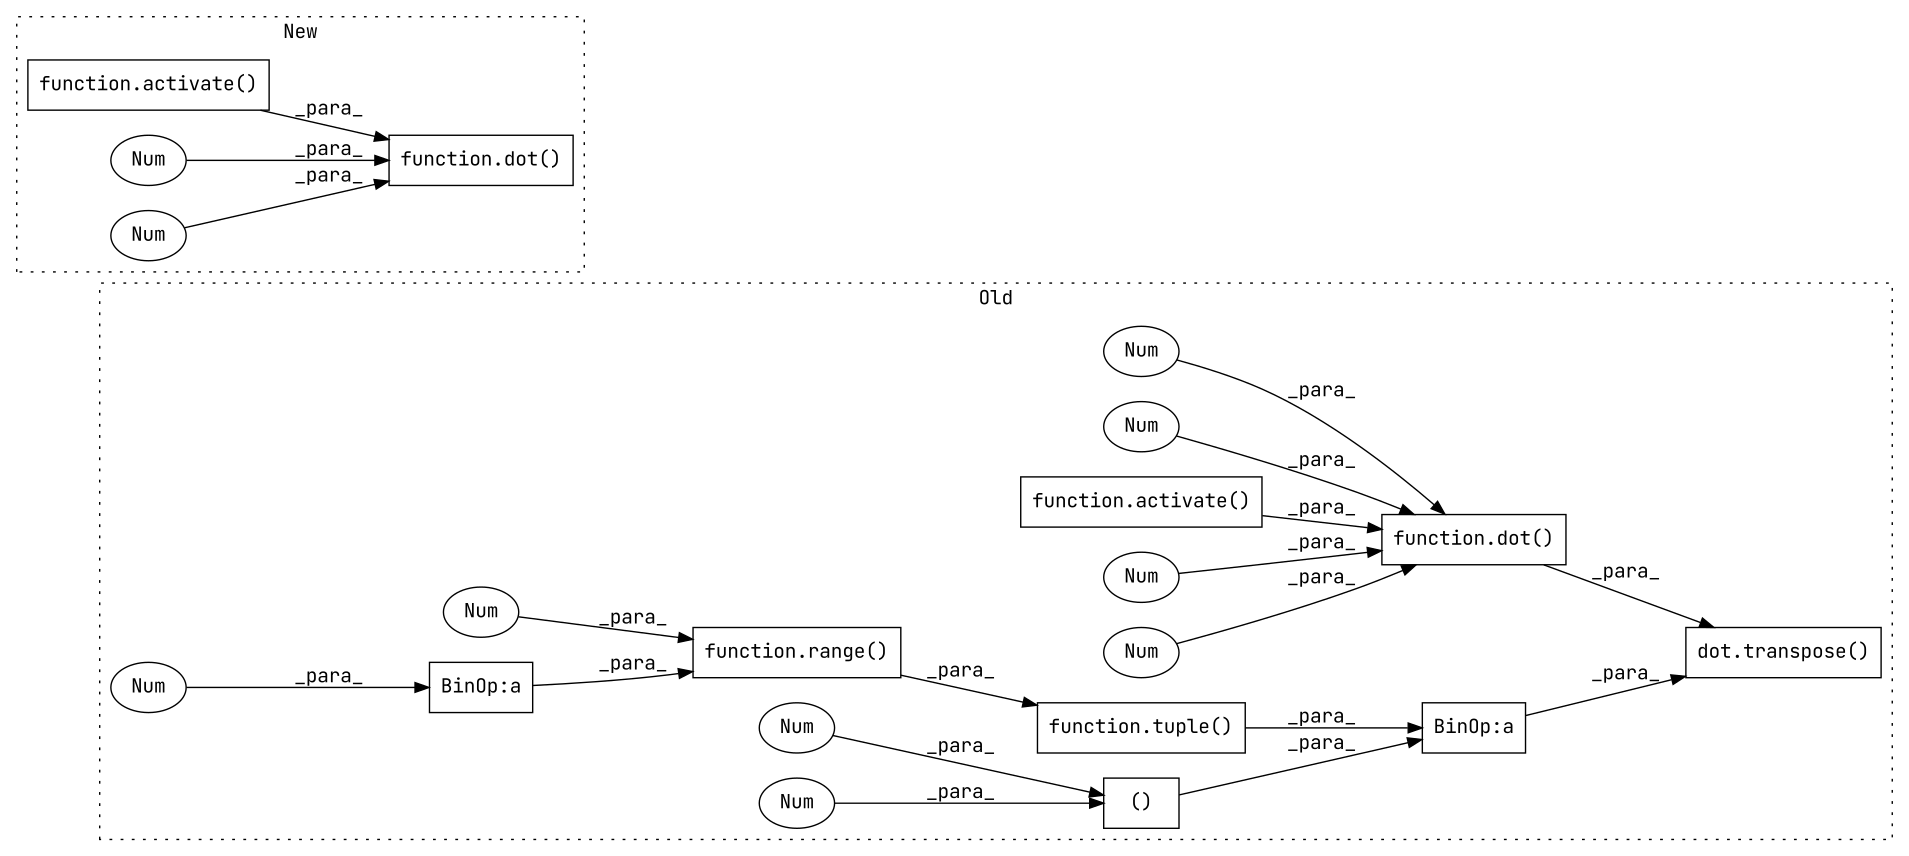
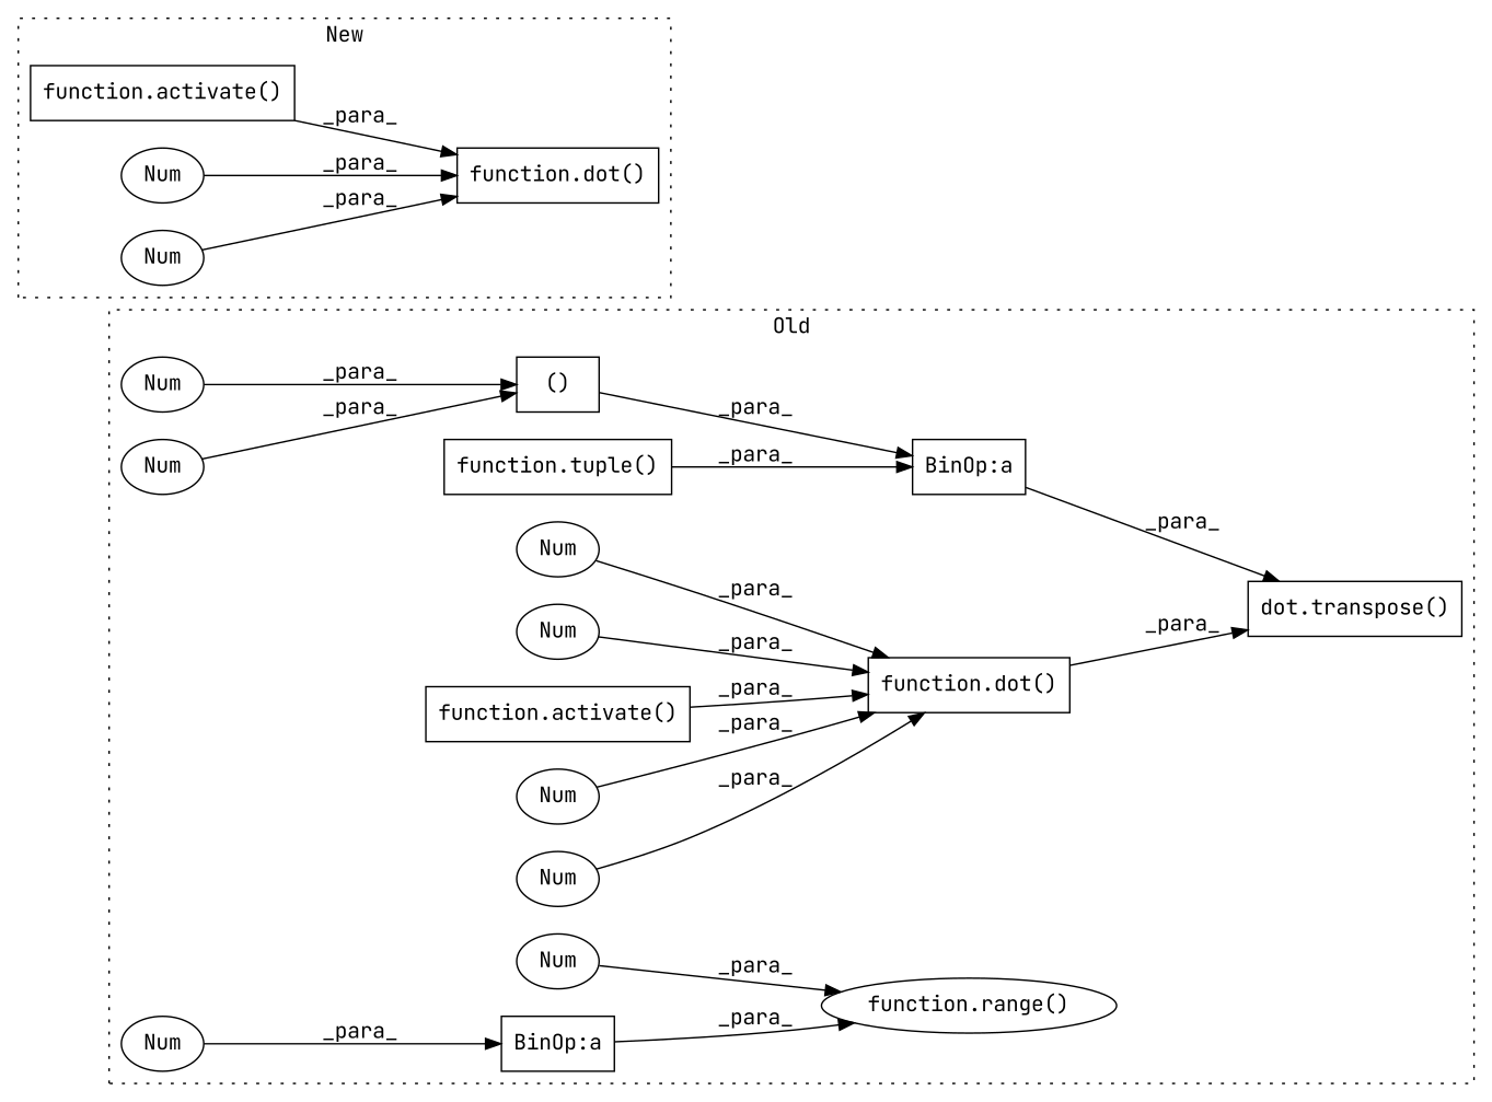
  digraph {
    fontname="JetBrains Mono"
    rankdir=LR
    node [a=76 fontname="JetBrains Mono" l=1 shape=box]
    edge [fontname="JetBrains Mono"]
    n1 [a=75 l="4,1" label="function.dot()" s="3070,3102"]
    n2 [a=75 l="9,1" label="function.activate()" s="3007,3058"]
    n3 [a=75 l="10,1" label="dot.transpose()" s="3114,3168"]
    n4 [a=54 l=4 label="()" s=3163]
    n5 [a=82 l=3 label="BinOp:a" s=3158]
    n6 [a=82 l=3 label="BinOp:a" s=3152]
-   n7 [a=75 l="6,1" label="function.range()" s="3135,3156"]
+   n7 [a=75 l="6,1" label="function.range()" s="3135,3156" shape=ellipse]
    n8 [a=75 l="6,1" label="function.tuple()" s="3129,3157"]
    n9 [label=Num s=3095 shape=ellipse]
    n10 [label=Num s=3162 shape=ellipse]
    n11 [label=Num s=3101 shape=ellipse]
    n12 [label=Num s=3141 shape=ellipse]
    n13 [label=Num s=3155 shape=ellipse]
    n14 [l=2 label=Num s=3165 shape=ellipse]
    n15 [label=Num s=3098 shape=ellipse]
    n16 [l=2 label=Num s=3091 shape=ellipse]
    n17 [a=75 l="9,1" label="function.activate()" s="3056,3073"]
    n18 [a=75 l="4,1" label="function.dot()" s="3085,3119"]
    n19 [l=2 label=Num s=3106 shape=ellipse]
    n20 [label=Num s=3110 shape=ellipse]
    subgraph cluster_1 {
      label=Old
      style=dotted
      n1
      n2
      n3
      n4
      n5
      n6
      n7
      n8
      n9
      n10
      n11
      n12
      n13
      n14
      n15
      n16
    }
    subgraph cluster_2 {
      label=New
      style=dotted
      n17
      n18
      n19
      n20
    }
    n1 -> n3 [label=_para_]
    n2 -> n1 [label=_para_]
    n4 -> n5 [label=_para_]
    n5 -> n3 [label=_para_]
    n6 -> n7 [label=_para_]
-   n7 -> n8 [label=_para_]
    n8 -> n5 [label=_para_]
    n9 -> n1 [label=_para_]
    n10 -> n4 [label=_para_]
    n11 -> n1 [label=_para_]
    n12 -> n7 [label=_para_]
    n13 -> n6 [label=_para_]
    n14 -> n4 [label=_para_]
    n15 -> n1 [label=_para_]
    n16 -> n1 [label=_para_]
    n17 -> n18 [label=_para_]
    n19 -> n18 [label=_para_]
    n20 -> n18 [label=_para_]
  }
